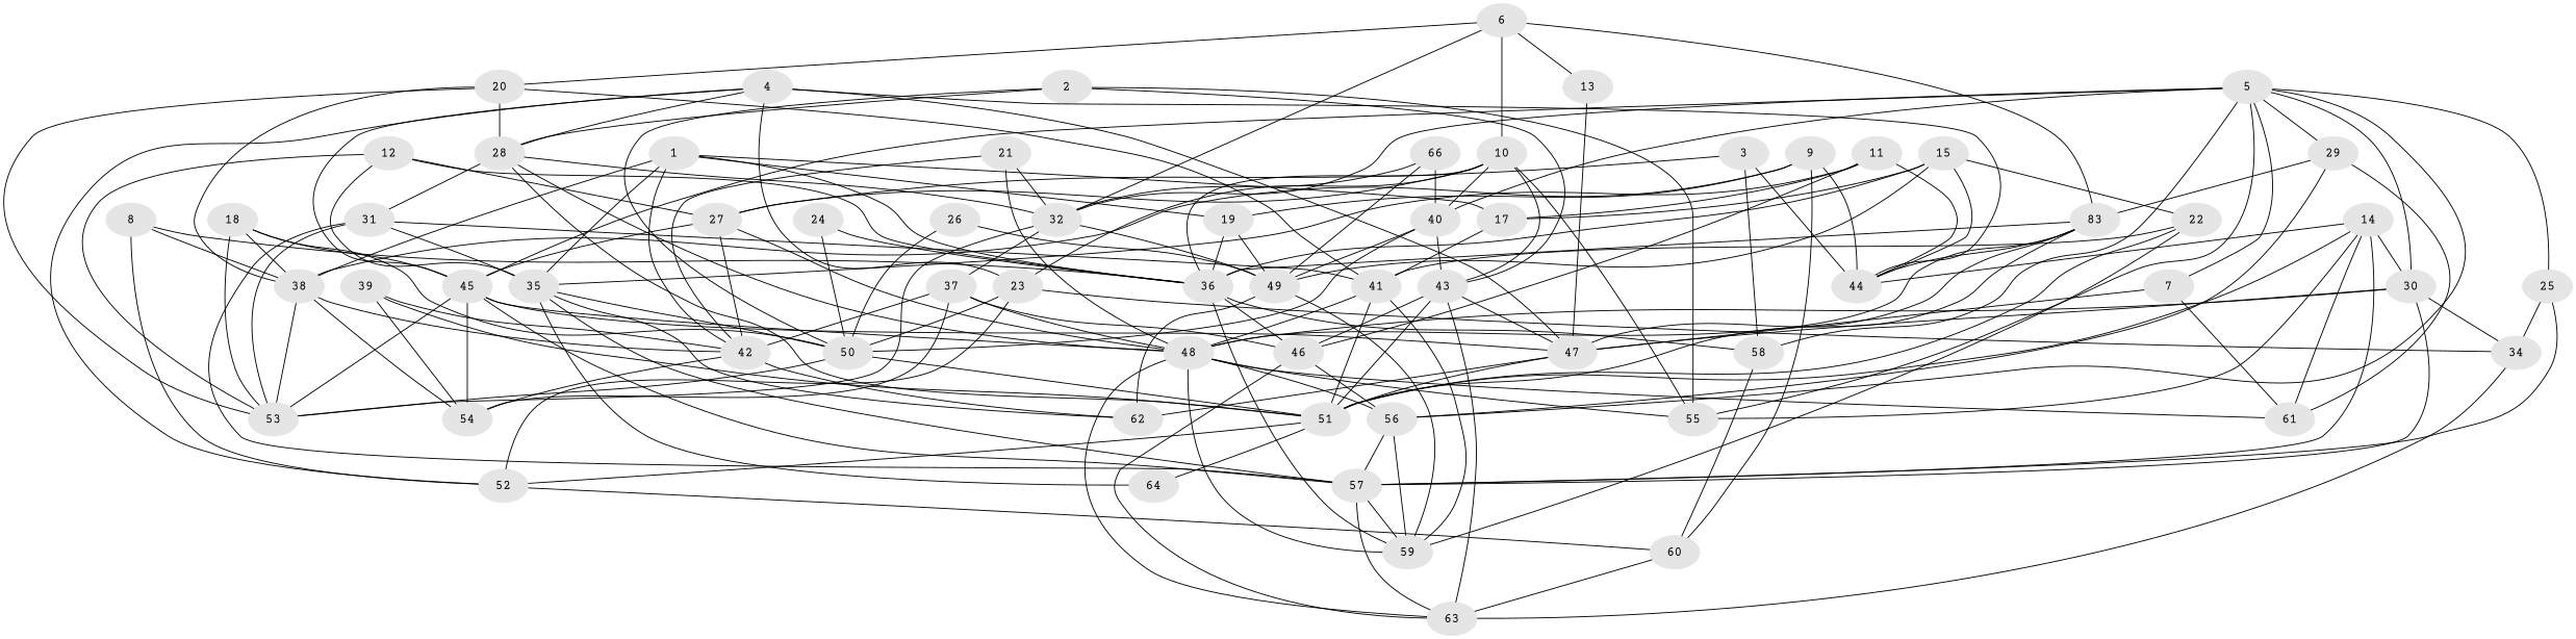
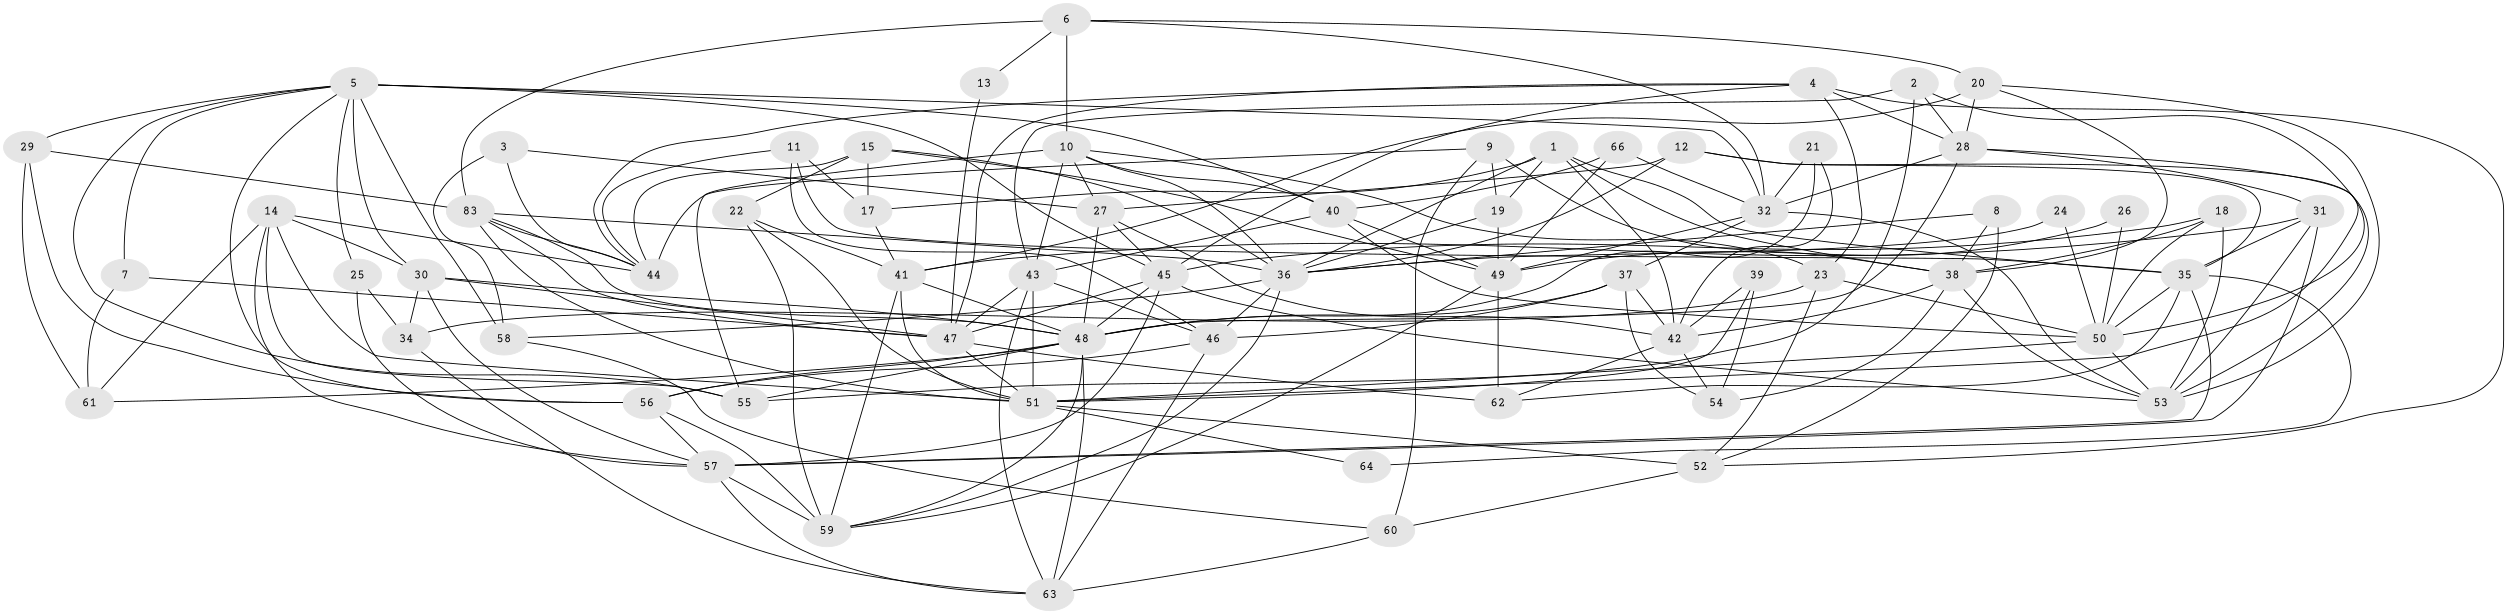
  graph {
    fontname="Courier Prime"
    node [color=gray90 fontname="Courier Prime" style=filled]
    edge [fontname="Courier Prime" weight=1.0]
    1
    17
    19
    35
    36
    38
    42
    41
    49
    50
    57
    62
    64
    58
    46
    59
    53
    54
    2
    28
    43
    55
    32
    51
    48
    31
    47
    63
    3
    27
    44
    45
    60
    4
    23
    52
    34
    5
    7
    25
    29
    30
    40
    56
    61
    n46 [label=83]
    37
    6
    10
    13
    20
    8
    9
    11
    12
    14
    15
    22
    n59 [label=66]
    18
    21
    24
    26
    39
    1 -- 17
    1 -- 19
    1 -- 35
    1 -- 36
    1 -- 38
    1 -- 42
    17 -- 41
    19 -- 36
    19 -- 49
    35 -- 50
    35 -- 57
    35 -- 62
    35 -- 64
    36 -- 58
    36 -- 46
    36 -- 59
    38 -- 42
    38 -- 53
    38 -- 54
    42 -- 62
    42 -- 54
    41 -- 59
    41 -- 51
    41 -- 48
    49 -- 62
    49 -- 59
    50 -- 53
    50 -- 51
    57 -- 59
    57 -- 63
    58 -- 60
    46 -- 63
    46 -- 56
    2 -- 50
    2 -- 28
    2 -- 43
    2 -- 55
    28 -- 32
    28 -- 51
    28 -- 48
    28 -- 31
    43 -- 46
    43 -- 51
    43 -- 47
    43 -- 63
    32 -- 49
    32 -- 53
    32 -- 37
    51 -- 64
    51 -- 52 [weight=2.0]
    48 -- 59
    48 -- 55
    48 -- 63
    48 -- 56
    48 -- 61
    31 -- 35
    31 -- 41
    31 -- 57
    31 -- 53
    47 -- 62 [weight=2.0]
    47 -- 51
    3 -- 58
    3 -- 27
    3 -- 44
    27 -- 42
    27 -- 48
    27 -- 45
    45 -- 57
    45 -- 53
-   45 -- 54
    45 -- 48
    45 -- 47
    60 -- 63
    4 -- 28
    4 -- 47
    4 -- 44 [weight=2.0]
    4 -- 45
    4 -- 23
    4 -- 52
    23 -- 50 [weight=2.0]
    23 -- 52
    23 -- 34
    52 -- 60
    34 -- 63
    5 -- 58
    5 -- 55
    5 -- 32
    5 -- 45
    5 -- 7
    5 -- 25
    5 -- 29
    5 -- 30
    5 -- 40 [weight=2.0]
    5 -- 56
    7 -- 47
    7 -- 61
    25 -- 57
    25 -- 34
    29 -- 56
    29 -- 61
    29 -- n46
    30 -- 57
    30 -- 48
    30 -- 47
    30 -- 34
    40 -- 49 [weight=2.0]
    40 -- 50
    40 -- 43
    56 -- 57
    56 -- 59
    n46 -- 36
    n46 -- 51
    n46 -- 48
    n46 -- 47
    n46 -- 44
    37 -- 42
    37 -- 46
    37 -- 54
    37 -- 48
    6 -- 32
    6 -- n46
    6 -- 10
    6 -- 13
    6 -- 20
    10 -- 36
    10 -- 43
    10 -- 55
    10 -- 27
    10 -- 23
    10 -- 40
    13 -- 47
    20 -- 38
    20 -- 41
    20 -- 53
    20 -- 28
    8 -- 36
    8 -- 38
    8 -- 52
    9 -- 19 [weight=2.0]
    9 -- 38
    9 -- 44
    9 -- 60
    11 -- 17
    11 -- 35
    11 -- 46
    11 -- 44
    12 -- 35
    12 -- 36
    12 -- 53
    12 -- 27
    14 -- 57
    14 -- 55
    14 -- 51
    14 -- 44
    14 -- 30
    14 -- 61
    15 -- 17 [weight=2.0]
    15 -- 36
    15 -- 49
    15 -- 44
    15 -- 22
    22 -- 41
    22 -- 59
    22 -- 51 [weight=2.0]
    n59 -- 49
    n59 -- 32
    n59 -- 40
    18 -- 38
    18 -- 50
    18 -- 53
    18 -- 45
    21 -- 42
    21 -- 32
    21 -- 48
    24 -- 36
    24 -- 50
    26 -- 49
    26 -- 50
    39 -- 42
    39 -- 54
    39 -- 51
  }
